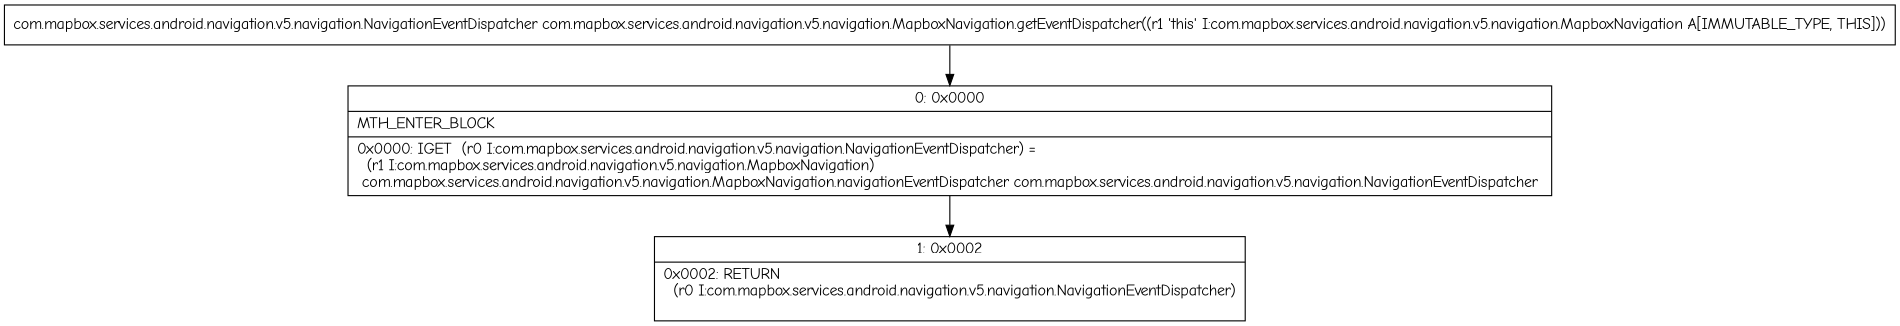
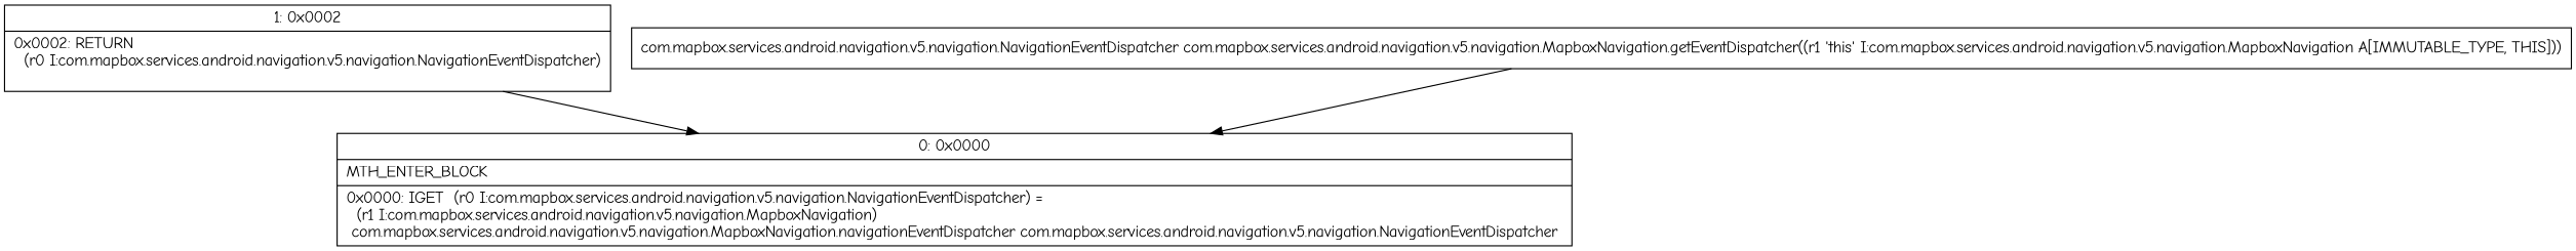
  digraph {
    fontname="Comic Neue"
    node [shape=record fontname="Comic Neue"]
    edge [fontname="Comic Neue"]
    n1 [label="{0\:\ 0x0000|MTH_ENTER_BLOCK\l|0x0000: IGET  (r0 I:com.mapbox.services.android.navigation.v5.navigation.NavigationEventDispatcher) = \l  (r1 I:com.mapbox.services.android.navigation.v5.navigation.MapboxNavigation)\l com.mapbox.services.android.navigation.v5.navigation.MapboxNavigation.navigationEventDispatcher com.mapbox.services.android.navigation.v5.navigation.NavigationEventDispatcher \l}"]
    n2 [label="{1\:\ 0x0002|0x0002: RETURN  \l  (r0 I:com.mapbox.services.android.navigation.v5.navigation.NavigationEventDispatcher)\l \l}"]
    n3 [label="{com.mapbox.services.android.navigation.v5.navigation.NavigationEventDispatcher com.mapbox.services.android.navigation.v5.navigation.MapboxNavigation.getEventDispatcher((r1 'this' I:com.mapbox.services.android.navigation.v5.navigation.MapboxNavigation A[IMMUTABLE_TYPE, THIS])) }"]
-   n1 -> n2
+   n2 -> n1
    n3 -> n1
  }
